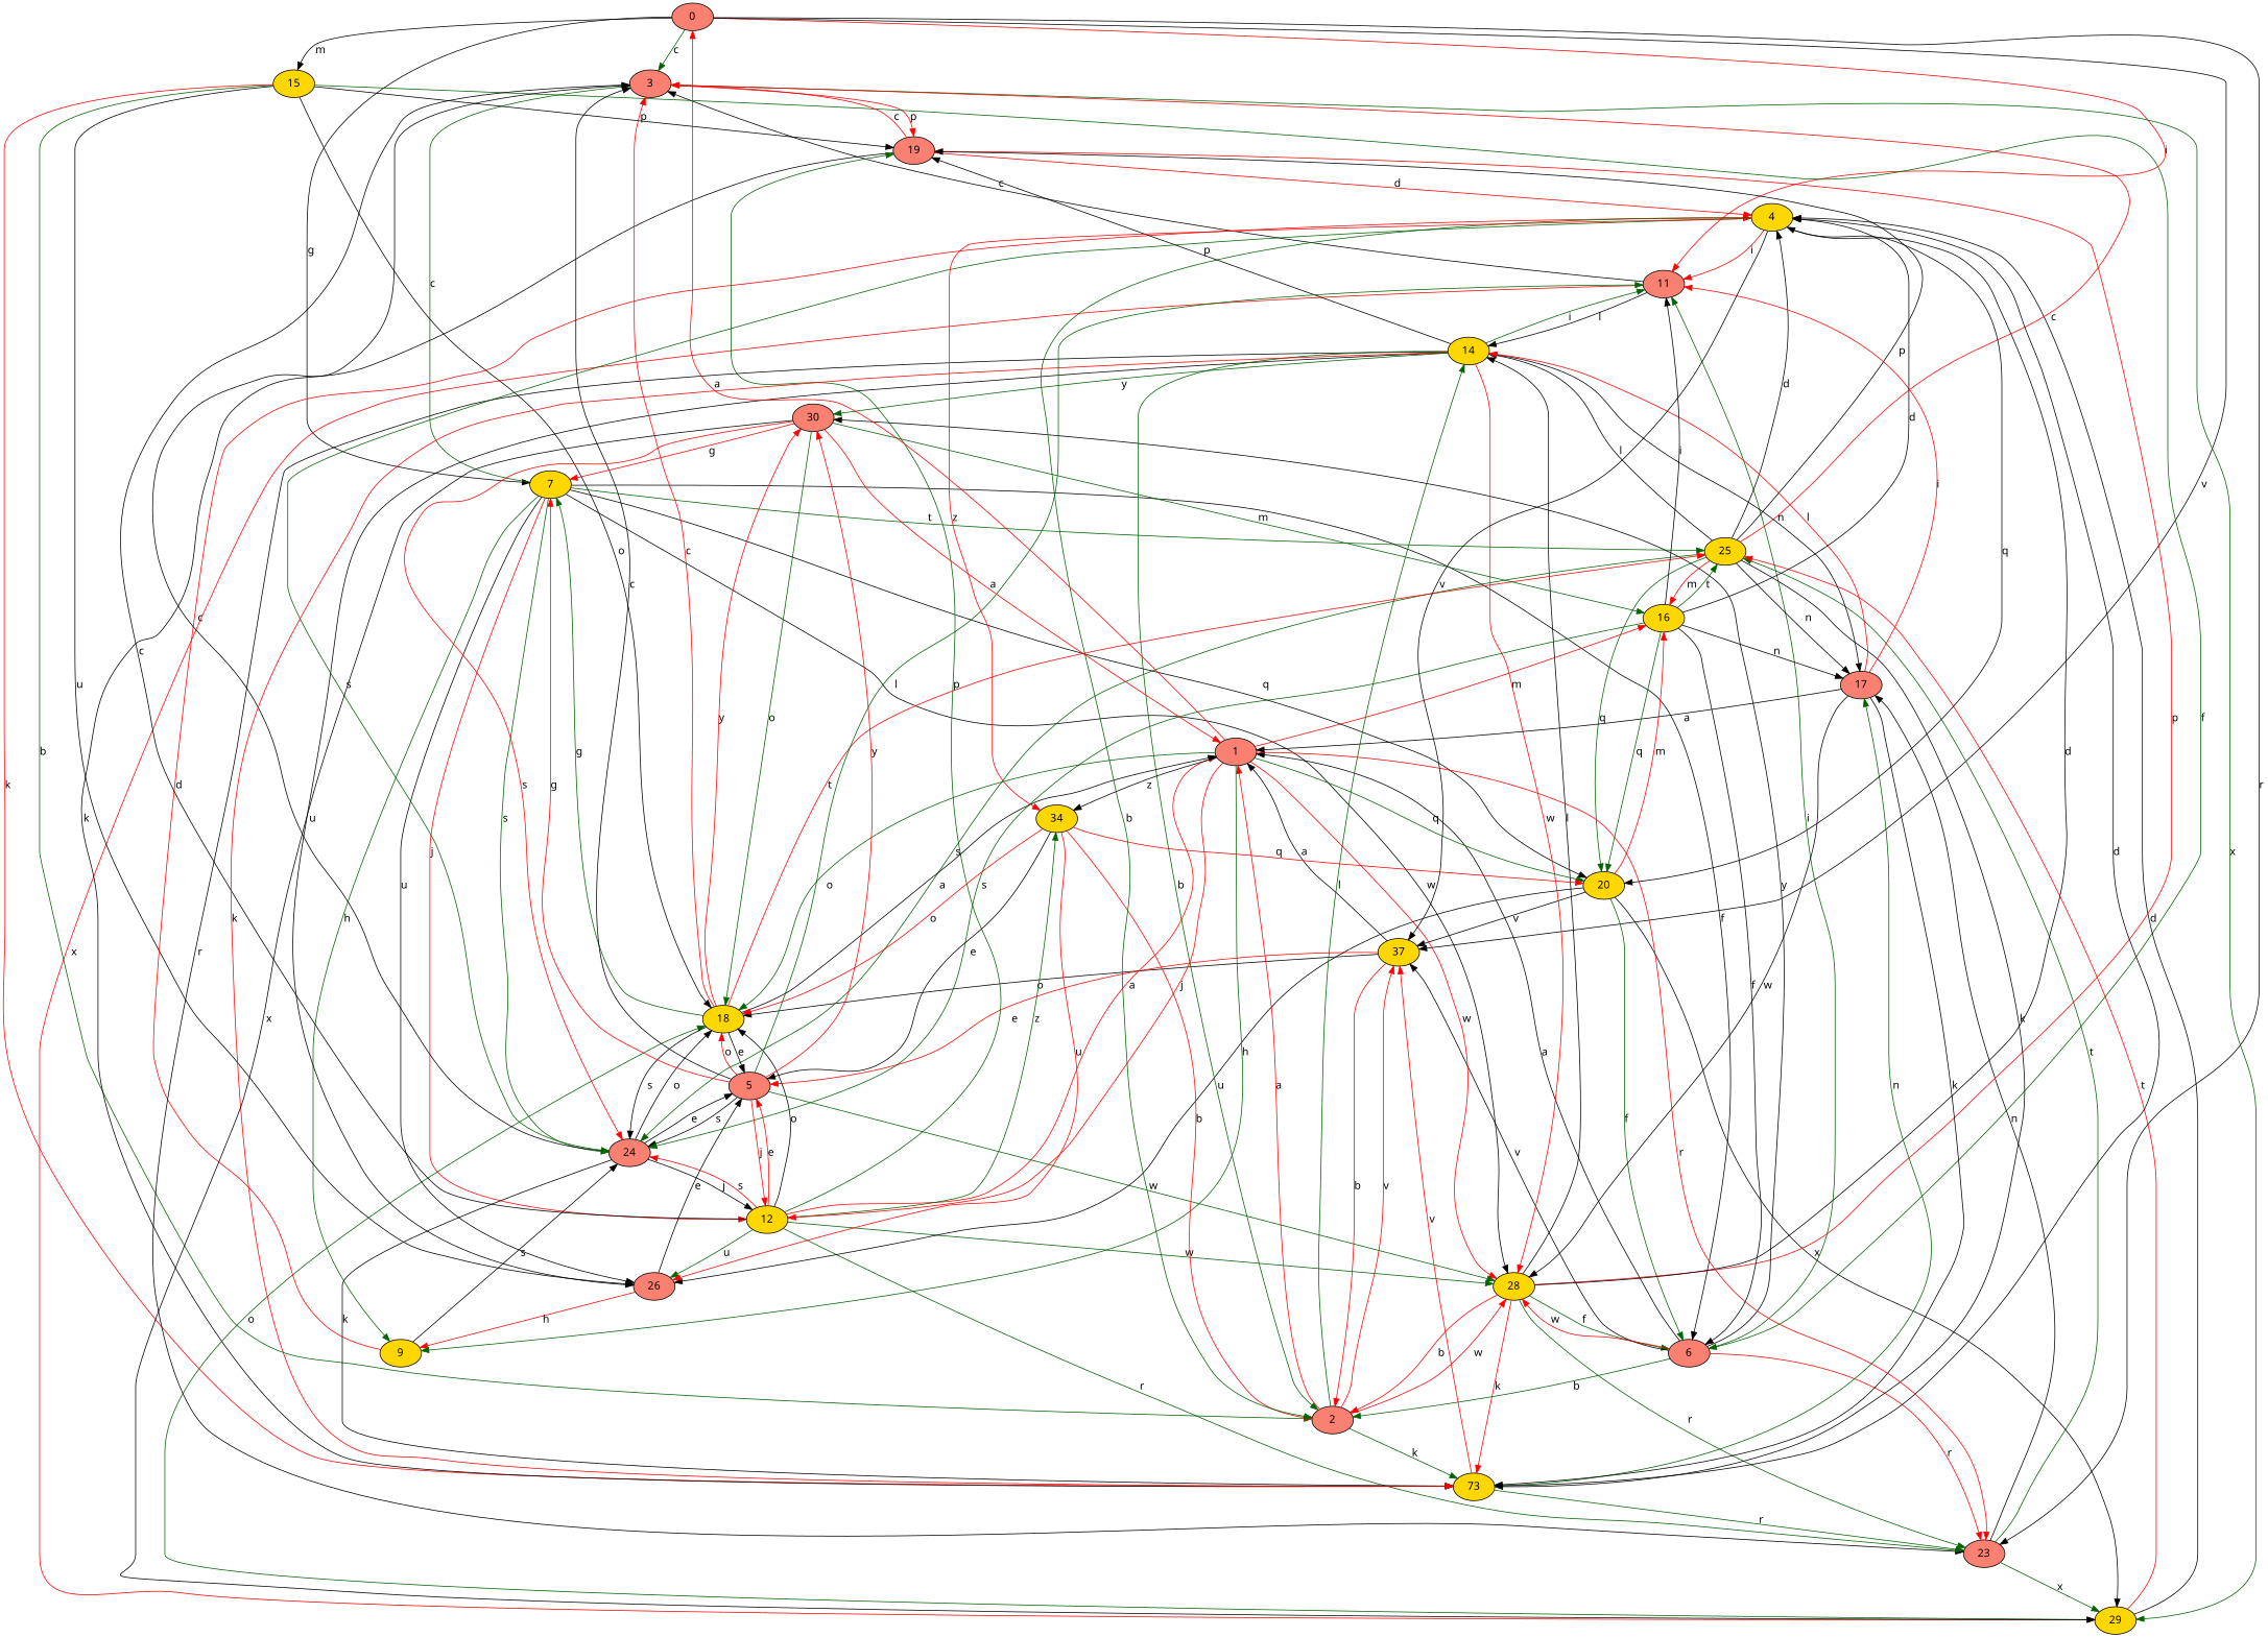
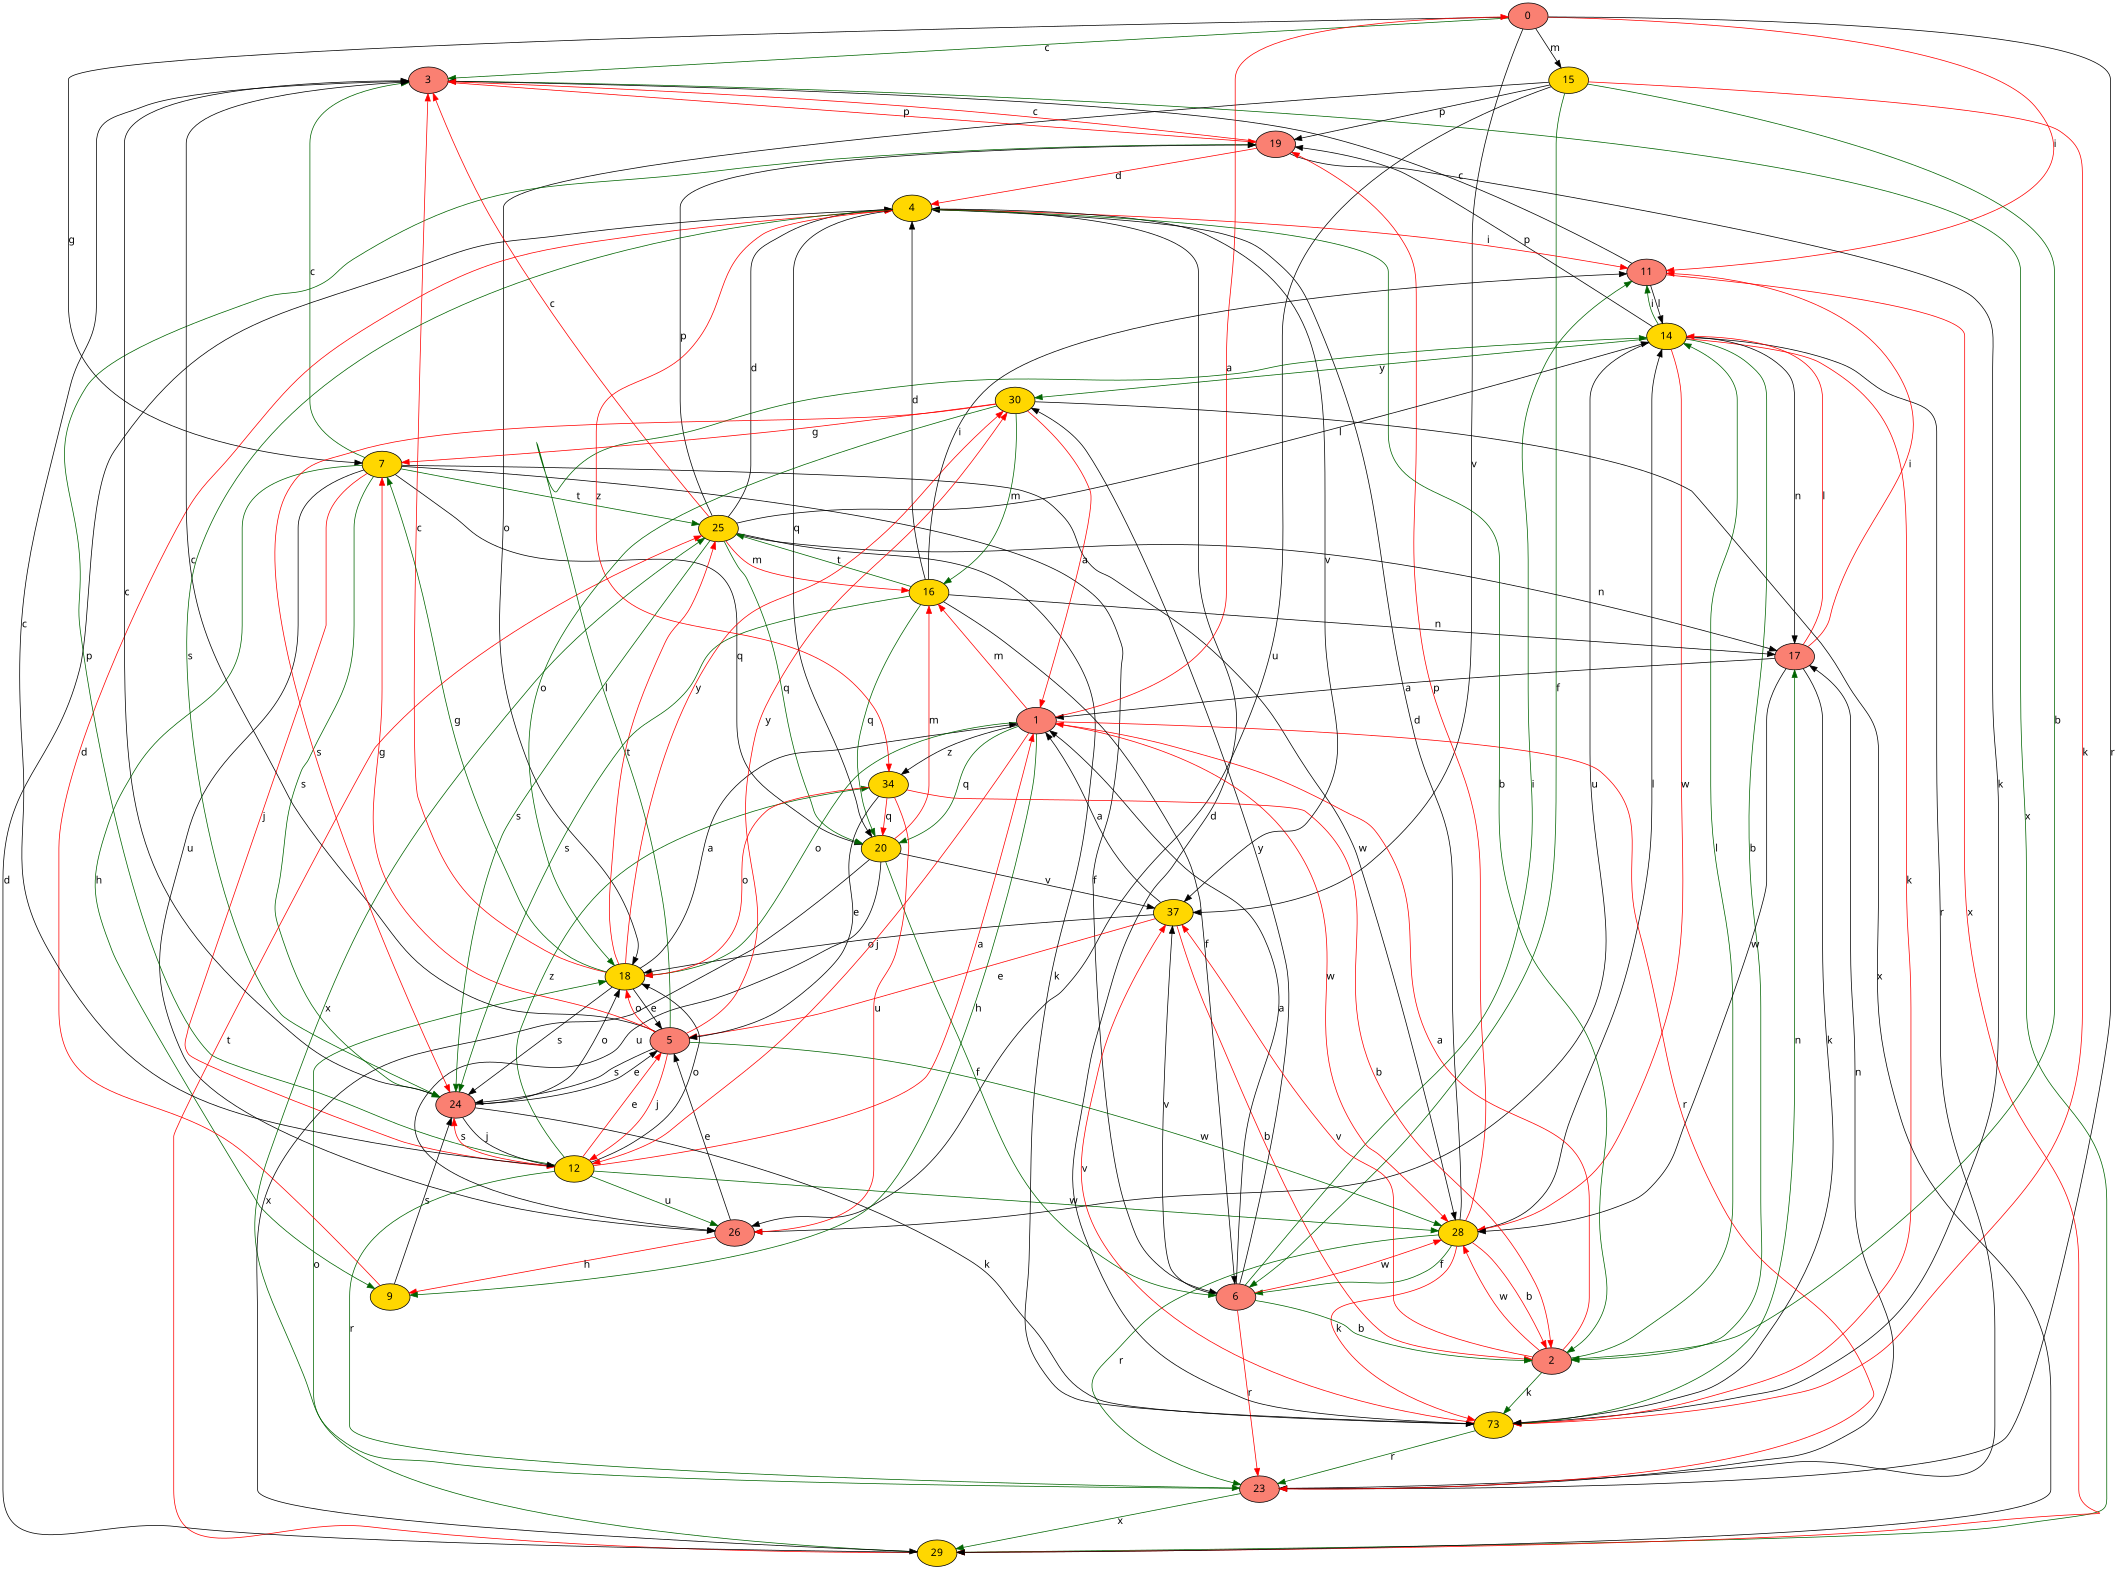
  strict digraph {
    fontname="Noto Sans"
    node [fillcolor=gold fontname="Noto Sans" style=filled]
    edge [color=black fontname="Noto Sans"]
    0 [fillcolor=salmon]
    3 [fillcolor=salmon]
    7
    11 [fillcolor=salmon]
    15
    23 [fillcolor=salmon]
    n7 [label=37]
    19 [fillcolor=salmon]
    29
    9
    12
    20
    28
    26 [fillcolor=salmon]
    24 [fillcolor=salmon]
    6 [fillcolor=salmon]
    25
    14
    18
    2 [fillcolor=salmon]
    n21 [label=73]
    17 [fillcolor=salmon]
    1 [fillcolor=salmon]
    5 [fillcolor=salmon]
    16
    34
    4
-   30 [fillcolor=salmon]
+   30
    0 -> 3 [color=darkgreen label=c]
    0 -> 7 [label=g]
    0 -> 11 [color=red label=i]
    0 -> 15 [label=m]
    0 -> 23 [label=r]
    0 -> n7 [label=v]
    3 -> 19 [color=red label=p]
    3 -> 29 [color=darkgreen label=x]
    7 -> 3 [color=darkgreen label=c]
    7 -> 9 [color=darkgreen label=h]
    7 -> 12 [color=red label=j]
    7 -> 20 [label=q]
    7 -> 28 [label=w]
    7 -> 26 [label=u]
    7 -> 24 [color=darkgreen label=s]
    7 -> 6 [label=f]
    7 -> 25 [color=darkgreen label=t]
    11 -> 3 [label=c]
    11 -> 29 [color=red label=x]
    11 -> 14 [label=l]
    15 -> 19 [label=p]
    15 -> 26 [label=u]
    15 -> 6 [color=darkgreen label=f]
    15 -> 18 [label=o]
    15 -> 2 [color=darkgreen label=b]
    15 -> n21 [color=red label=k]
    23 -> 29 [color=darkgreen label=x]
-   23 -> 25 [color=darkgreen label=t]
+   23 -> 25 [color=darkgreen label=x]
    23 -> 17 [label=n]
    n7 -> 18 [label=o]
    n7 -> 2 [color=red label=b]
    n7 -> 1 [label=a]
    n7 -> 5 [color=red label=e]
    19 -> 3 [color=red label=c]
    19 -> n21 [label=k]
    19 -> 4 [color=red label=d]
    29 -> 25 [color=red label=t]
    29 -> 18 [color=darkgreen label=o]
    29 -> 4 [label=d]
    9 -> 24 [label=s]
    9 -> 4 [color=red label=d]
    12 -> 3 [label=c]
    12 -> 23 [color=darkgreen label=r]
    12 -> 19 [color=darkgreen label=p]
    12 -> 28 [color=darkgreen label=w]
    12 -> 26 [color=darkgreen label=u]
    12 -> 24 [color=red label=s]
    12 -> 18 [label=o]
    12 -> 1 [color=red label=a]
    12 -> 5 [color=red label=e]
    12 -> 34 [color=darkgreen label=z]
    20 -> n7 [label=v]
    20 -> 29 [label=x]
    20 -> 26 [label=u]
    20 -> 6 [color=darkgreen label=f]
    20 -> 16 [color=red label=m]
    28 -> 23 [color=darkgreen label=r]
    28 -> 19 [color=red label=p]
    28 -> 6 [color=darkgreen label=f]
    28 -> 14 [label=l]
    28 -> 2 [color=red label=b]
    28 -> n21 [color=red label=k]
    28 -> 4 [label=d]
    26 -> 9 [color=red label=h]
    26 -> 5 [label=e]
    24 -> 3 [label=c]
    24 -> 12 [label=j]
    24 -> 18 [label=o]
    24 -> n21 [label=k]
    24 -> 5 [label=e]
    6 -> 11 [color=darkgreen label=i]
    6 -> 23 [color=red label=r]
    6 -> n7 [label=v]
    6 -> 28 [color=red label=w]
    6 -> 2 [color=darkgreen label=b]
    6 -> 1 [label=a]
    6 -> 30 [label=y]
    25 -> 3 [color=red label=c]
    25 -> 19 [label=p]
    25 -> 20 [color=darkgreen label=q]
    25 -> 24 [color=darkgreen label=s]
    25 -> 14 [label=l]
    25 -> n21 [label=k]
    25 -> 17 [label=n]
    25 -> 16 [color=red label=m]
    25 -> 4 [label=d]
    14 -> 11 [color=darkgreen label=i]
    14 -> 23 [label=r]
    14 -> 19 [label=p]
    14 -> 28 [color=red label=w]
    14 -> 26 [label=u]
    14 -> 2 [color=darkgreen label=b]
    14 -> n21 [color=red label=k]
    14 -> 17 [label=n]
    14 -> 30 [color=darkgreen label=y]
    18 -> 3 [color=red label=c]
    18 -> 7 [color=darkgreen label=g]
    18 -> 24 [label=s]
    18 -> 25 [color=red label=t]
    18 -> 1 [label=a]
    18 -> 5 [label=e]
    18 -> 30 [color=red label=y]
    2 -> n7 [color=red label=v]
    2 -> 28 [color=red label=w]
    2 -> 14 [color=darkgreen label=l]
    2 -> n21 [color=darkgreen label=k]
    2 -> 1 [color=red label=a]
    n21 -> 23 [color=darkgreen label=r]
    n21 -> n7 [color=red label=v]
    n21 -> 17 [color=darkgreen label=n]
    n21 -> 4 [label=d]
    17 -> 11 [color=red label=i]
    17 -> 28 [label=w]
    17 -> 14 [color=red label=l]
    17 -> n21 [label=k]
    17 -> 1 [label=a]
    1 -> 0 [color=red label=a]
    1 -> 23 [color=red label=r]
    1 -> 9 [color=darkgreen label=h]
    1 -> 12 [color=red label=j]
    1 -> 20 [color=darkgreen label=q]
    1 -> 28 [color=red label=w]
    1 -> 18 [color=darkgreen label=o]
    1 -> 16 [color=red label=m]
    1 -> 34 [label=z]
    5 -> 3 [label=c]
    5 -> 7 [color=red label=g]
    5 -> 12 [color=red label=j]
    5 -> 28 [color=darkgreen label=w]
    5 -> 24 [label=s]
-   5 -> 11 [color=darkgreen label=l]
+   5 -> 14 [color=darkgreen label=l]
    5 -> 18 [color=red label=o]
    5 -> 30 [color=red label=y]
    16 -> 11 [label=i]
    16 -> 20 [color=darkgreen label=q]
    16 -> 24 [color=darkgreen label=s]
    16 -> 6 [label=f]
    16 -> 25 [color=darkgreen label=t]
    16 -> 17 [label=n]
    16 -> 4 [label=d]
    34 -> 20 [color=red label=q]
    34 -> 26 [color=red label=u]
    34 -> 18 [color=red label=o]
    34 -> 2 [color=red label=b]
    34 -> 5 [label=e]
    4 -> 11 [color=red label=i]
    4 -> n7 [label=v]
    4 -> 20 [label=q]
    4 -> 24 [color=darkgreen label=s]
    4 -> 2 [color=darkgreen label=b]
    4 -> 34 [color=red label=z]
    30 -> 7 [color=red label=g]
    30 -> 29 [label=x]
    30 -> 24 [color=red label=s]
    30 -> 18 [color=darkgreen label=o]
    30 -> 1 [color=red label=a]
    30 -> 16 [color=darkgreen label=m]
  }
